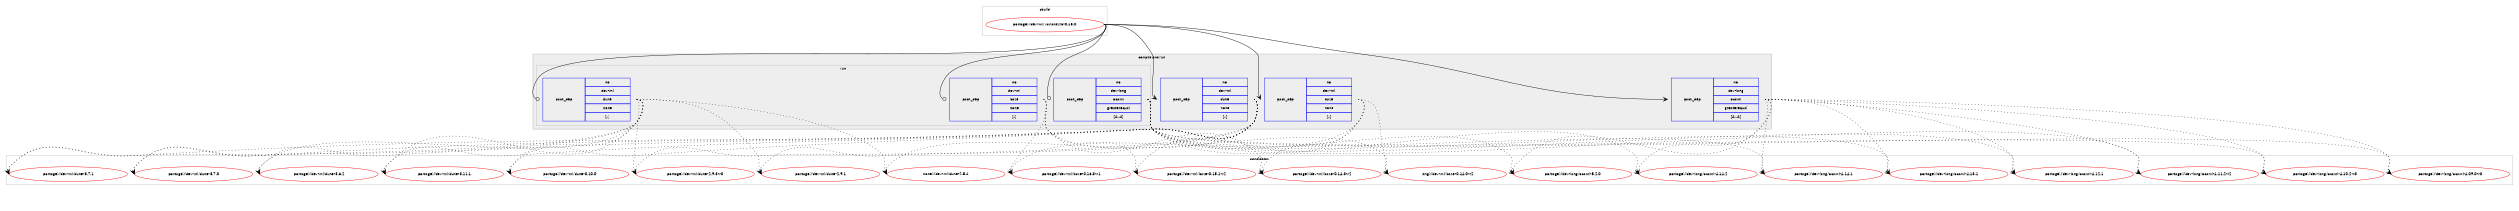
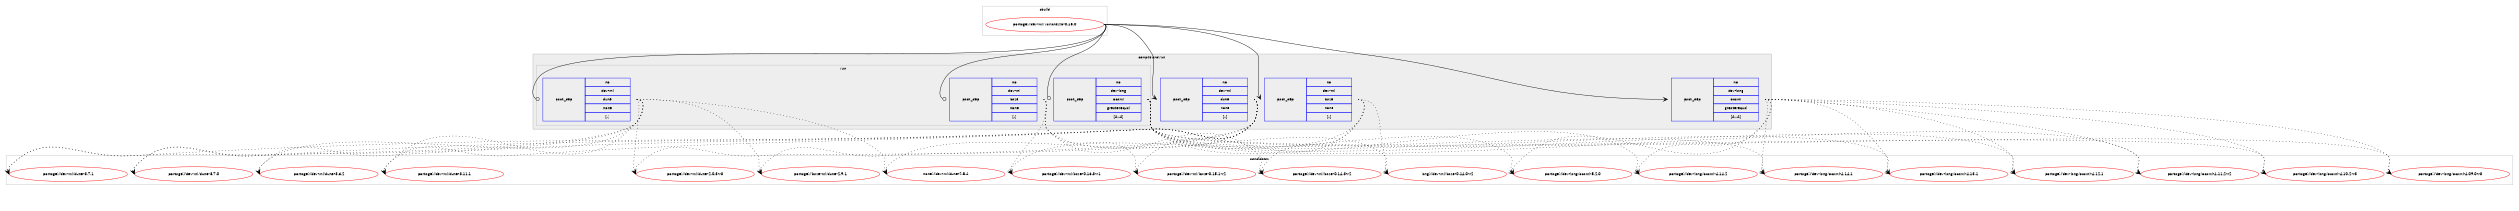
  digraph {
    compound=true
    concentrate=true
    fontname=Lato
    fontsize=10
    newrank=true
    rankdir=TB
    ranksep=1.5
    node [color=red fontname=Lato fontsize=10]
    edge [arrowhead=vee fontname=Lato headport=w style=dotted tailport=e weight=100]
    n1 [label="portage://dev-ml/variantslib-0.15.0" width=4]
    n2 [color=blue label=<<TABLE BORDER="0" CELLBORDER="1" CELLSPACING="0" CELLPADDING="4" WIDTH="220"><TR><TD ROWSPAN="6" CELLPADDING="30">pack_dep</TD></TR><TR><TD WIDTH="110">no</TD></TR><TR><TD>dev-lang</TD></TR><TR><TD>ocaml</TD></TR><TR><TD>greaterequal</TD></TR><TR><TD>[4,,,4]</TD></TR></TABLE>> shape=none]
    n3 [color=blue label=<<TABLE BORDER="0" CELLBORDER="1" CELLSPACING="0" CELLPADDING="4" WIDTH="220"><TR><TD ROWSPAN="6" CELLPADDING="30">pack_dep</TD></TR><TR><TD WIDTH="110">no</TD></TR><TR><TD>dev-ml</TD></TR><TR><TD>base</TD></TR><TR><TD>none</TD></TR><TR><TD>[,,]</TD></TR></TABLE>> shape=none]
    n4 [color=blue label=<<TABLE BORDER="0" CELLBORDER="1" CELLSPACING="0" CELLPADDING="4" WIDTH="220"><TR><TD ROWSPAN="6" CELLPADDING="30">pack_dep</TD></TR><TR><TD WIDTH="110">no</TD></TR><TR><TD>dev-ml</TD></TR><TR><TD>dune</TD></TR><TR><TD>none</TD></TR><TR><TD>[,,]</TD></TR></TABLE>> shape=none]
    n5 [color=blue label=<<TABLE BORDER="0" CELLBORDER="1" CELLSPACING="0" CELLPADDING="4" WIDTH="220"><TR><TD ROWSPAN="6" CELLPADDING="30">pack_dep</TD></TR><TR><TD WIDTH="110">no</TD></TR><TR><TD>dev-lang</TD></TR><TR><TD>ocaml</TD></TR><TR><TD>greaterequal</TD></TR><TR><TD>[4,,,4]</TD></TR></TABLE>> shape=none]
    n6 [color=blue label=<<TABLE BORDER="0" CELLBORDER="1" CELLSPACING="0" CELLPADDING="4" WIDTH="220"><TR><TD ROWSPAN="6" CELLPADDING="30">pack_dep</TD></TR><TR><TD WIDTH="110">no</TD></TR><TR><TD>dev-ml</TD></TR><TR><TD>base</TD></TR><TR><TD>none</TD></TR><TR><TD>[,,]</TD></TR></TABLE>> shape=none]
    n7 [color=blue label=<<TABLE BORDER="0" CELLBORDER="1" CELLSPACING="0" CELLPADDING="4" WIDTH="220"><TR><TD ROWSPAN="6" CELLPADDING="30">pack_dep</TD></TR><TR><TD WIDTH="110">no</TD></TR><TR><TD>dev-ml</TD></TR><TR><TD>dune</TD></TR><TR><TD>none</TD></TR><TR><TD>[,,]</TD></TR></TABLE>> shape=none]
    n8 [label="portage://dev-lang/ocaml-4.09.0-r3" width=4]
    n9 [label="portage://dev-lang/ocaml-4.10.2-r3" width=4]
    n10 [label="portage://dev-lang/ocaml-4.11.2-r2" width=4]
    n11 [label="portage://dev-lang/ocaml-4.12.1" width=4]
    n12 [label="portage://dev-lang/ocaml-4.13.1" width=4]
    n13 [label="portage://dev-lang/ocaml-4.14.1" width=4]
    n14 [label="portage://dev-lang/ocaml-4.14.2" width=4]
    n15 [label="portage://dev-lang/ocaml-5.2.0" width=4]
    n16 [label="lang://dev-ml/base-0.14.0-r2" width=4]
    n17 [label="portage://dev-ml/base-0.14.3-r2" width=4]
    n18 [label="portage://dev-ml/base-0.15.1-r2" width=4]
    n19 [label="portage://dev-ml/base-0.16.3-r1" width=4]
    n20 [label="none://dev-ml/dune-2.8.4" width=4]
-   n21 [label="portage://dev-ml/dune-2.9.1" width=4]
-   n22 [label="portage://dev-ml/dune-2.9.3-r3" width=4]
-   n23 [label="portage://dev-ml/dune-3.10.0" width=4]
+   n21 [label="portage://base-ml/dune-2.9.1" width=4]
+   n22 [label="portage://dev-ml/dune-2.0.3-r3" width=4]
    n24 [label="portage://dev-ml/dune-3.11.1" width=4]
    n25 [label="portage://dev-ml/dune-3.6.2" width=4]
    n26 [label="portage://dev-ml/dune-3.7.0" width=4]
    n27 [label="portage://dev-ml/dune-3.7.1" width=4]
    subgraph cluster_1 {
      color=gray
      label=<<i>ebuild</i>>
      rank=same
      n1
    }
    subgraph cluster_2 {
      color=gray
      label=<<i>dependencies</i>>
      subgraph cluster_3 {
        color=gray
        fillcolor="#eeeeee"
        label=<<i>compile</i>>
        style=filled
        subgraph sub_4 {
          color=gray
          fillcolor="#eeeeee"
          label=<<i>compile</i>>
          style=filled
          n2
        }
        subgraph sub_5 {
          color=gray
          fillcolor="#eeeeee"
          label=<<i>compile</i>>
          style=filled
          n3
        }
        subgraph sub_6 {
          color=gray
          fillcolor="#eeeeee"
          label=<<i>compile</i>>
          style=filled
          n4
        }
      }
      subgraph cluster_7 {
        color=gray
        fillcolor="#eeeeee"
        label=<<i>compile and run</i>>
        style=filled
      }
      subgraph cluster_8 {
        color=gray
        fillcolor="#eeeeee"
        label=<<i>run</i>>
        style=filled
        subgraph sub_9 {
          color=gray
          fillcolor="#eeeeee"
          label=<<i>run</i>>
          style=filled
          n5
        }
        subgraph sub_10 {
          color=gray
          fillcolor="#eeeeee"
          label=<<i>run</i>>
          style=filled
          n6
        }
        subgraph sub_11 {
          color=gray
          fillcolor="#eeeeee"
          label=<<i>run</i>>
          style=filled
          n7
        }
      }
    }
    subgraph cluster_12 {
      color=gray
      label=<<i>candidates</i>>
      rank=same
      subgraph sub_13 {
        color=black
        label=<<i>candidates</i>>
        nodesep=1
        rank=same
        n8
        n9
        n10
        n11
        n12
        n13
        n14
        n15
      }
      subgraph sub_14 {
        color=black
        label=<<i>candidates</i>>
        nodesep=1
        rank=same
        n16
        n17
        n18
        n19
      }
      subgraph sub_15 {
        color=black
        label=<<i>candidates</i>>
        nodesep=1
        rank=same
        n20
        n21
        n22
-       n23
        n24
        n25
        n26
        n27
      }
      subgraph sub_16 {
        color=black
        label=<<i>candidates</i>>
        nodesep=1
        rank=same
        n8
        n9
        n10
        n11
        n12
        n13
        n14
        n15
      }
      subgraph sub_17 {
        color=black
        label=<<i>candidates</i>>
        nodesep=1
        rank=same
        n16
        n17
        n18
        n19
      }
      subgraph sub_18 {
        color=black
        label=<<i>candidates</i>>
        nodesep=1
        rank=same
        n20
        n21
        n22
-       n23
        n24
        n25
        n26
        n27
      }
    }
    n1 -> n2 [style=solid weight=20]
    n1 -> n3 [style=solid weight=20]
    n1 -> n4 [style=solid weight=20]
    n1 -> n5 [arrowhead=odot style=solid weight=20]
    n1 -> n6 [arrowhead=odot style=solid weight=20]
    n1 -> n7 [arrowhead=odot style=solid weight=20]
    n2 -> n8
    n2 -> n9
    n2 -> n10
    n2 -> n11
    n2 -> n12
    n2 -> n13
    n2 -> n14
    n2 -> n15
    n3 -> n16
    n3 -> n17
    n3 -> n18
    n3 -> n19
    n4 -> n20
    n4 -> n21
    n4 -> n22
-   n4 -> n23
    n4 -> n24
    n4 -> n25
    n4 -> n26
    n4 -> n27
    n5 -> n8
    n5 -> n9
    n5 -> n10
    n5 -> n11
    n5 -> n12
    n5 -> n13
    n5 -> n14
    n5 -> n15
    n6 -> n16
    n6 -> n17
    n6 -> n18
    n6 -> n19
    n7 -> n20
    n7 -> n21
    n7 -> n22
-   n7 -> n23
    n7 -> n24
    n7 -> n25
    n7 -> n26
    n7 -> n27
  }
